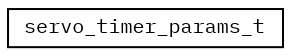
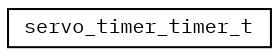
  digraph {
    rankdir=LR
    fontname="IBM Plex Mono"
-   n1 [color=black fillcolor=white fontname="IBM Plex Mono" fontsize=10 height=0.2 label=servo_timer_params_t shape=record style=filled width=0.4]
+   n1 [color=black fillcolor=white fontname="IBM Plex Mono" fontsize=10 height=0.2 label=servo_timer_timer_t shape=record style=filled width=0.4]
  }
